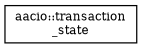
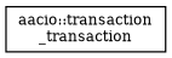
  digraph {
    rankdir=LR
    fontname="DejaVu Serif"
-   n1 [color=black fillcolor=white fontname="DejaVu Serif" fontsize=10 height=0.2 label="aacio::transaction\l_state" shape=record style=filled width=0.4]
+   n1 [color=black fillcolor=white fontname="DejaVu Serif" fontsize=10 height=0.2 label="aacio::transaction\l_transaction" shape=record style=filled width=0.4]
  }
